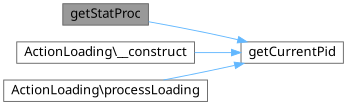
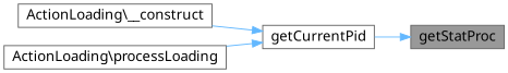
  digraph {
    rankdir=RL
    fontname="Noto Sans"
    node [color=grey40 fillcolor=white fontname="Noto Sans" fontsize=14 shape=box style=filled]
    edge [color=steelblue1 dir=back fontname="Noto Sans" fontsize=14 labelfontname=Helvetica labelfontsize=14 style=solid]
    n1 [color=gray40 fillcolor=grey60 fontcolor=black height=0.2 label=getStatProc width=0.4]
    n2 [height=0.2 label=getCurrentPid width=0.4]
    n3 [height=0.2 label="ActionLoading\\__construct" width=0.4]
    n4 [height=0.2 label="ActionLoading\\processLoading" width=0.4]
-   n2 -> n1
+   n1 -> n2
    n2 -> n3
    n2 -> n4
  }
